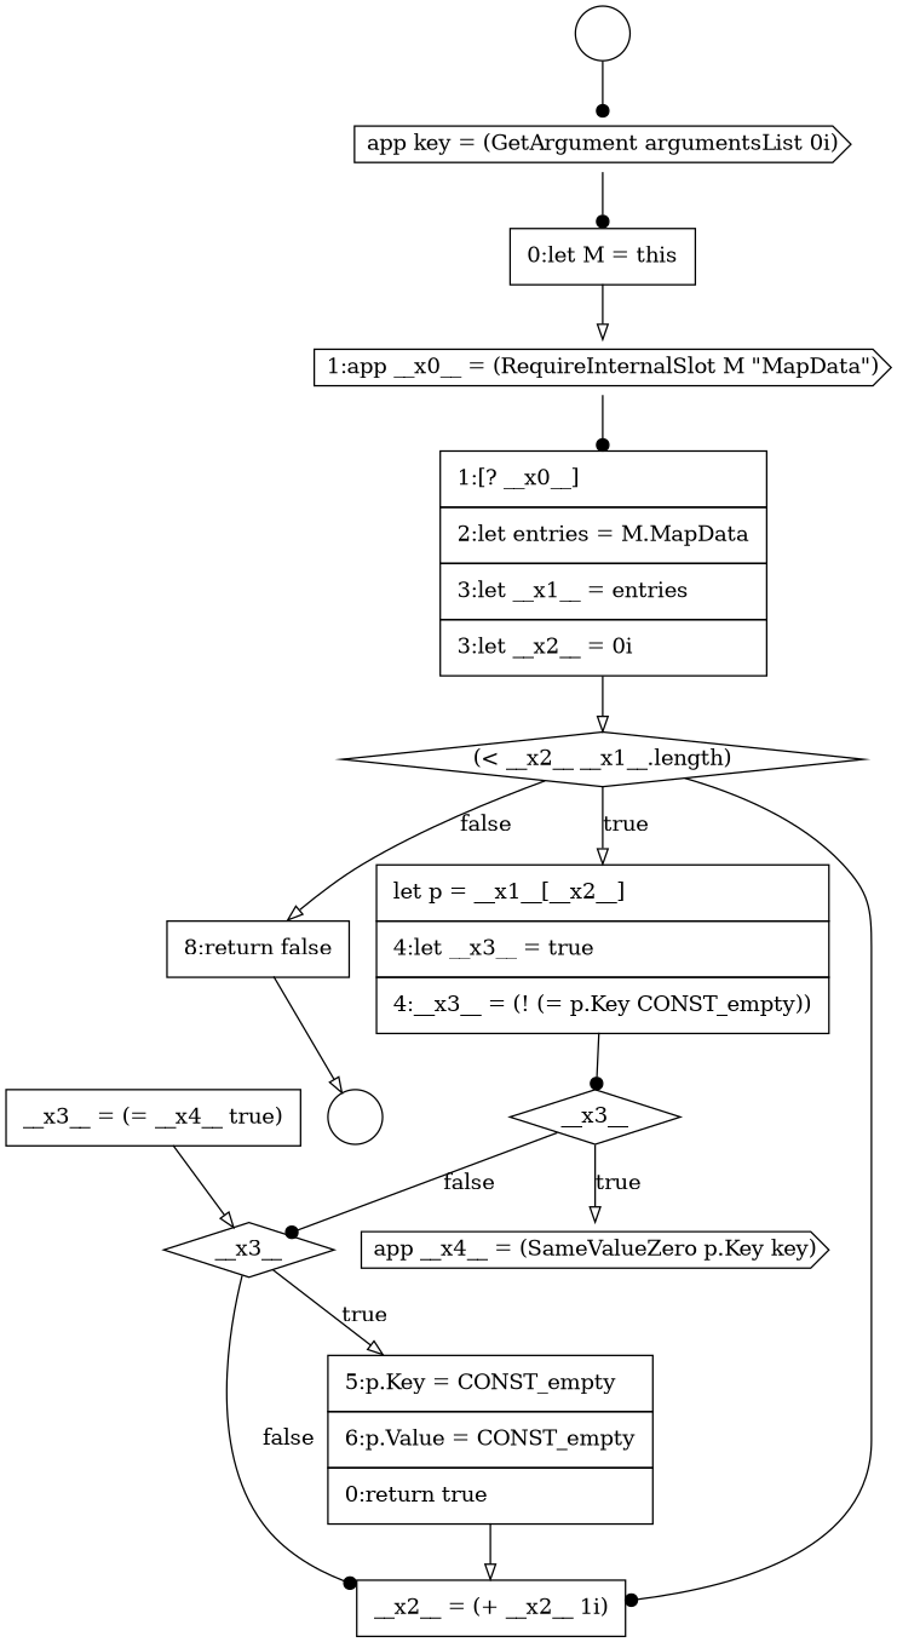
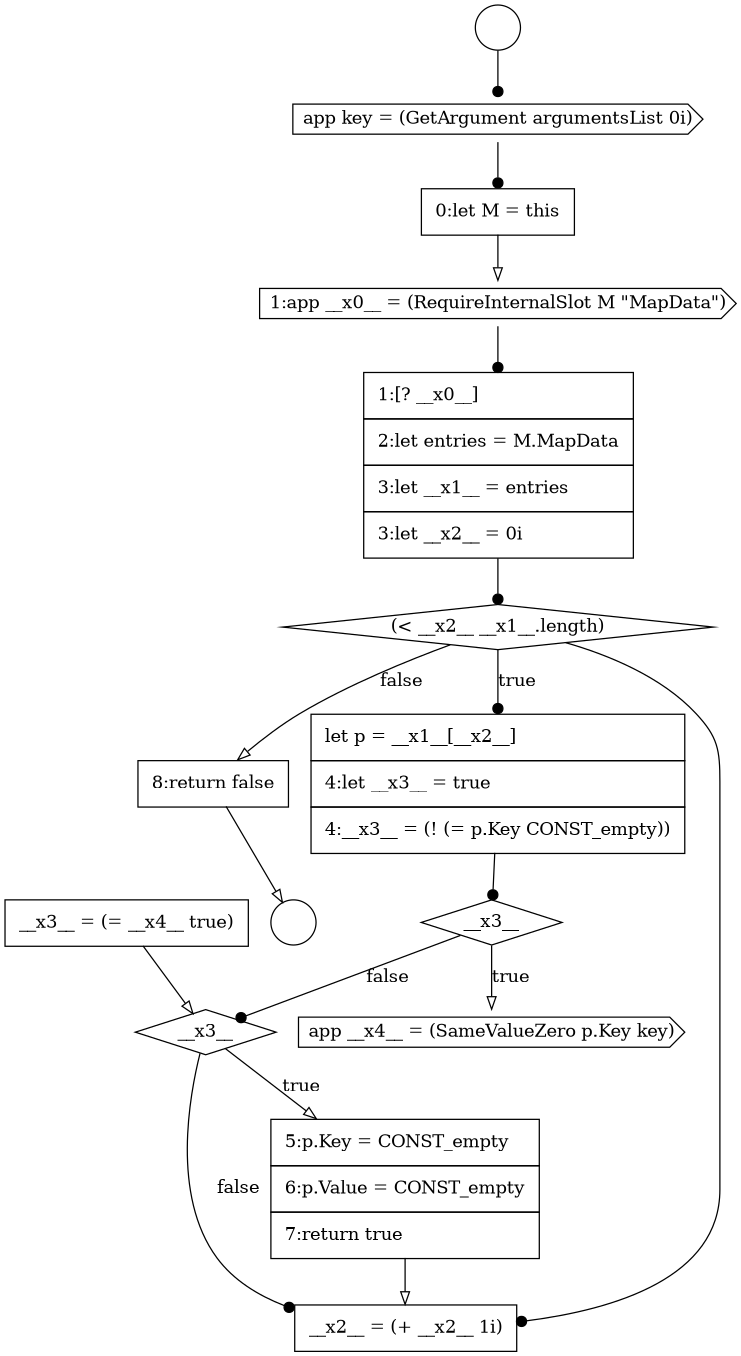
  digraph {
    fontname="DejaVu Serif"
    node [color=black fillcolor=white fontname="DejaVu Serif" shape=none style=filled]
    edge [arrowhead=onormal color=black fontname="DejaVu Serif"]
    n1 [label=<<font color="black">(&lt; __x2__ __x1__.length)</font>> shape=diamond]
    n2 [label=<<font color="black">     <table border="0" cellborder="1" cellspacing="0" cellpadding="10">       <tr><td align="left">8:return false</td></tr>     </table>   </font>> margin=0]
    n3 [label=<<font color="black">     <table border="0" cellborder="1" cellspacing="0" cellpadding="10">       <tr><td align="left">let p = __x1__[__x2__]</td></tr>       <tr><td align="left">4:let __x3__ = true</td></tr>       <tr><td align="left">4:__x3__ = (! (= p.Key CONST_empty))</td></tr>     </table>   </font>> margin=0]
    n4 [label=<<font color="black">     <table border="0" cellborder="1" cellspacing="0" cellpadding="10">       <tr><td align="left">__x2__ = (+ __x2__ 1i)</td></tr>     </table>   </font>> margin=0]
    n5 [label=" " shape=circle]
    n6 [label=<<font color="black">__x3__</font>> shape=diamond]
    n7 [label=<<font color="black">app key = (GetArgument argumentsList 0i)</font>> shape=cds]
    n8 [label=<<font color="black">     <table border="0" cellborder="1" cellspacing="0" cellpadding="10">       <tr><td align="left">0:let M = this</td></tr>     </table>   </font>> margin=0]
    n9 [label=<<font color="black">1:app __x0__ = (RequireInternalSlot M &quot;MapData&quot;)</font>> shape=cds]
    n10 [label=<<font color="black">__x3__</font>> shape=diamond]
-   n11 [label=<<font color="black">     <table border="0" cellborder="1" cellspacing="0" cellpadding="10">       <tr><td align="left">5:p.Key = CONST_empty</td></tr>       <tr><td align="left">6:p.Value = CONST_empty</td></tr>       <tr><td align="left">0:return true</td></tr>     </table>   </font>> margin=0]
+   n11 [label=<<font color="black">     <table border="0" cellborder="1" cellspacing="0" cellpadding="10">       <tr><td align="left">5:p.Key = CONST_empty</td></tr>       <tr><td align="left">6:p.Value = CONST_empty</td></tr>       <tr><td align="left">7:return true</td></tr>     </table>   </font>> margin=0]
    n12 [label=<<font color="black">app __x4__ = (SameValueZero p.Key key)</font>> shape=cds]
    n13 [label=<<font color="black">     <table border="0" cellborder="1" cellspacing="0" cellpadding="10">       <tr><td align="left">1:[? __x0__]</td></tr>       <tr><td align="left">2:let entries = M.MapData</td></tr>       <tr><td align="left">3:let __x1__ = entries</td></tr>       <tr><td align="left">3:let __x2__ = 0i</td></tr>     </table>   </font>> margin=0]
    n14 [label=<<font color="black">     <table border="0" cellborder="1" cellspacing="0" cellpadding="10">       <tr><td align="left">__x3__ = (= __x4__ true)</td></tr>     </table>   </font>> margin=0]
    n15 [label=" " shape=circle]
    n1 -> n2 [label=<<font color="black">false</font>>]
-   n1 -> n3 [label=<<font color="black">true</font>>]
+   n1 -> n3 [arrowhead=dot label=<<font color="black">true</font>>]
    n1 -> n4 [arrowhead=dot]
    n2 -> n5
    n3 -> n6 [arrowhead=dot]
    n6 -> n10 [arrowhead=dot label=<<font color="black">false</font>>]
    n6 -> n12 [label=<<font color="black">true</font>>]
    n7 -> n8 [arrowhead=dot]
    n8 -> n9
    n9 -> n13 [arrowhead=dot]
    n10 -> n4 [arrowhead=dot label=<<font color="black">false</font>>]
    n10 -> n11 [label=<<font color="black">true</font>>]
    n11 -> n4
-   n13 -> n1
+   n13 -> n1 [arrowhead=dot]
    n14 -> n10
    n15 -> n7 [arrowhead=dot]
  }
